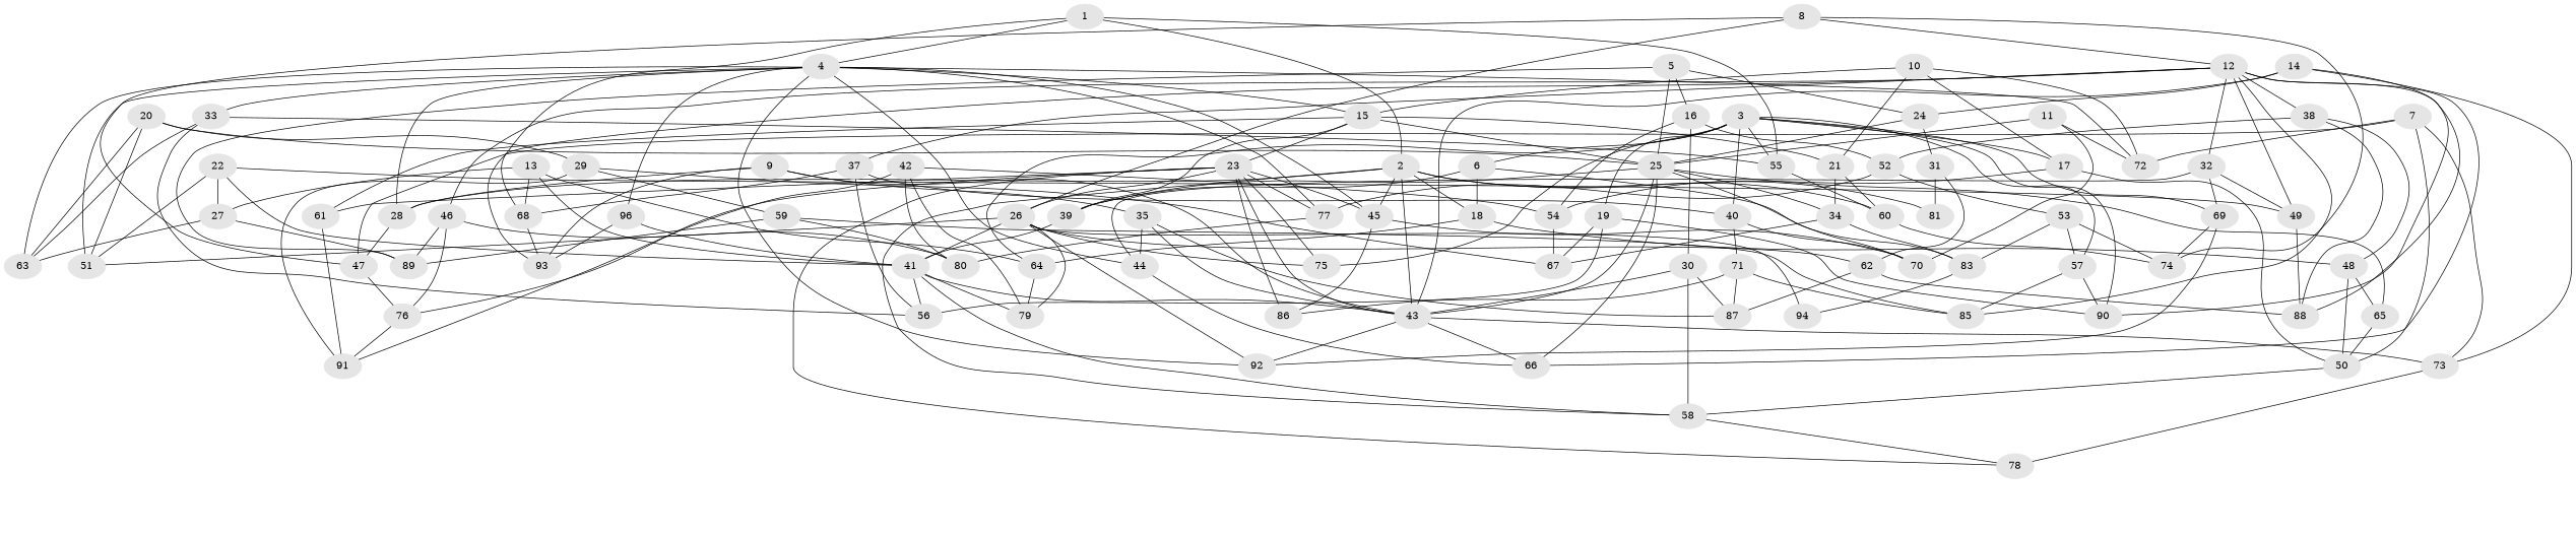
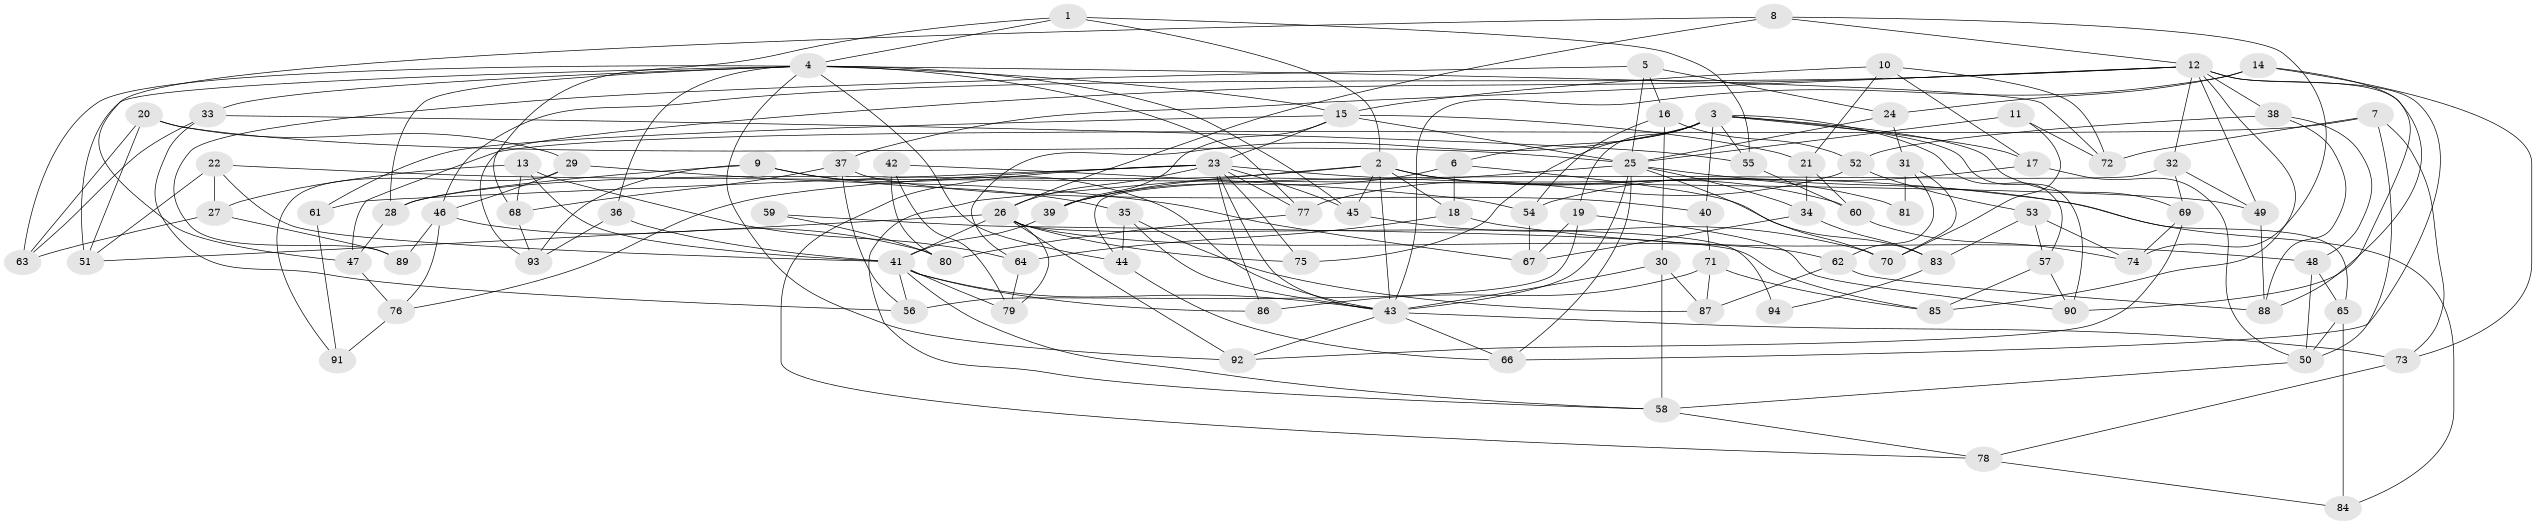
  graph {
    node [color=gray90 style=filled]
    edge [weight=1.0]
    1
    2
    4
    55
    68
    18
    28
    43
    45
    58
    60
    81
    15
    33
-   36 [label=96]
+   36
    44
    51
    63
    72
    77
    92
    93
    64
    48
    47
    73
    66
    70
    78
    74
    3
    6
    17
    19
    40
    57
    69
    75
    90
    39
    83
    50
    54
    56
    67
    71
    85
    79
    25
    21
    23
    61
    41
    80
    5
    16
    24
    89
    30
    52
    31
    34
    65
    94
    7
    76
    8
    12
    26
    32
    37
    38
    49
    88
    46
    62
    9
    35
    87
    10
    11
    13
    27
    86
    14
+   84
    91
    53
    20
    29
    22
    42
    59
    1 -- 2
    1 -- 4
    1 -- 55
    1 -- 68
    2 -- 18
    2 -- 28
    2 -- 43 [weight=2.0]
    2 -- 45
    2 -- 58
    2 -- 60
    2 -- 81 [weight=2.0]
    4 -- 28
    4 -- 45
    4 -- 15
    4 -- 33
    4 -- 36
    4 -- 44
    4 -- 51
    4 -- 63
    4 -- 72
    4 -- 77
    4 -- 92
    55 -- 60
    68 -- 93
    18 -- 64
    18 -- 48
    28 -- 47
    43 -- 92
    43 -- 73
    43 -- 66
    45 -- 70
    58 -- 78
    60 -- 74
    15 -- 39
    15 -- 25
    15 -- 21
    15 -- 23
    15 -- 61
    33 -- 55
    33 -- 63
    33 -- 56
    36 -- 93
    36 -- 41 [weight=2.0]
    44 -- 66
    77 -- 80
    64 -- 79
    48 -- 50
    48 -- 65
    47 -- 76
    73 -- 78
+   78 -- 84
    3 -- 55
    3 -- 64
    3 -- 6
    3 -- 17
    3 -- 19
    3 -- 40
    3 -- 57
    3 -- 69
    3 -- 75
    3 -- 90
    6 -- 18
    6 -- 39
    6 -- 83
    17 -- 50
    17 -- 54
    19 -- 90
    19 -- 56
    19 -- 67
    40 -- 71
    57 -- 90
    57 -- 85
    69 -- 92
    69 -- 74
    39 -- 41
    83 -- 94
    50 -- 58
    54 -- 67
    71 -- 85
    71 -- 87
    71 -- 86
    25 -- 43
    25 -- 66
    25 -- 70
    25 -- 39
    25 -- 34
    25 -- 65
    21 -- 60
    21 -- 34
    23 -- 43
    23 -- 45
    23 -- 77
    23 -- 78
    23 -- 75
    23 -- 61 [weight=2.0]
    23 -- 76
    23 -- 26
    23 -- 86
+   23 -- 84
    61 -- 91
    41 -- 43
    41 -- 58
    41 -- 56
    41 -- 79
-   45 -- 86 [weight=2.0]
+   41 -- 86 [weight=2.0]
    5 -- 25
    5 -- 16
    5 -- 24
    5 -- 89
    16 -- 54
    16 -- 30
    16 -- 52
    24 -- 25
    24 -- 31
    30 -- 43
    30 -- 58
    30 -- 87
    52 -- 77
    52 -- 53
    31 -- 81
-   40 -- 70
+   31 -- 70
    31 -- 62
    34 -- 83
    34 -- 67
    65 -- 50
+   65 -- 84
    7 -- 72
    7 -- 47
    7 -- 73
    7 -- 50
    76 -- 91
    8 -- 47
    8 -- 74
    8 -- 12
    8 -- 26
    12 -- 93
    12 -- 66
    12 -- 85
    12 -- 32
    12 -- 37
    12 -- 38
    12 -- 49
    12 -- 88
    12 -- 46
    26 -- 51
    26 -- 92
    26 -- 75 [weight=2.0]
    26 -- 79
    26 -- 41
    26 -- 94 [weight=3.0]
    26 -- 62
    32 -- 44
    32 -- 69
    32 -- 49
    37 -- 68
    37 -- 40
    37 -- 56
    38 -- 48
    38 -- 52
    38 -- 88
    49 -- 88
    46 -- 80
    46 -- 89
    46 -- 76
    62 -- 88
    62 -- 87
    9 -- 28
    9 -- 43
    9 -- 93
    9 -- 35
    35 -- 43
    35 -- 44
    35 -- 87
    10 -- 15
    10 -- 72
    10 -- 17
    10 -- 21
    11 -- 72
    11 -- 70
    11 -- 25 [weight=2.0]
    13 -- 68
    13 -- 64
    13 -- 41
    13 -- 27
    27 -- 63
    27 -- 89
    14 -- 43
    14 -- 73
    14 -- 90
    14 -- 24
    53 -- 74
    53 -- 57
    53 -- 83
    20 -- 51
    20 -- 63
    20 -- 25
    20 -- 29
    29 -- 67
-   29 -- 59
+   29 -- 46
    29 -- 91
    22 -- 51
    22 -- 41
    22 -- 49
    22 -- 27
    42 -- 54
    42 -- 79
    42 -- 80
-   42 -- 91
    59 -- 85
    59 -- 80
-   59 -- 89
  }
